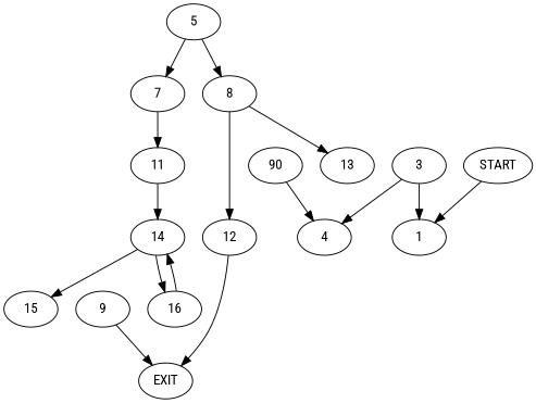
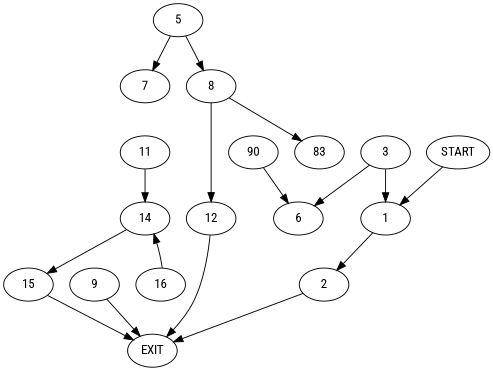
  digraph {
    fontname="Roboto Condensed"
    node [fontname="Roboto Condensed"]
    edge [fontname="Roboto Condensed"]
    n1 [label=START]
    1
+   2
    n4 [label=EXIT]
    3
-   4
+   4 [label=6]
    5
    7
    8
    11
    12
-   13
+   13 [label=83]
    9
    n14 [label=90]
    14
    15
    16
    n1 -> 1
+   1 -> 2
+   2 -> n4
    3 -> 1
    3 -> 4
    5 -> 7
    5 -> 8
-   7 -> 11
    8 -> 12
    8 -> 13
    11 -> 14
    12 -> n4
    9 -> n4
    n14 -> 4
    14 -> 15
-   14 -> 16
+   15 -> n4
    16 -> 14
  }
